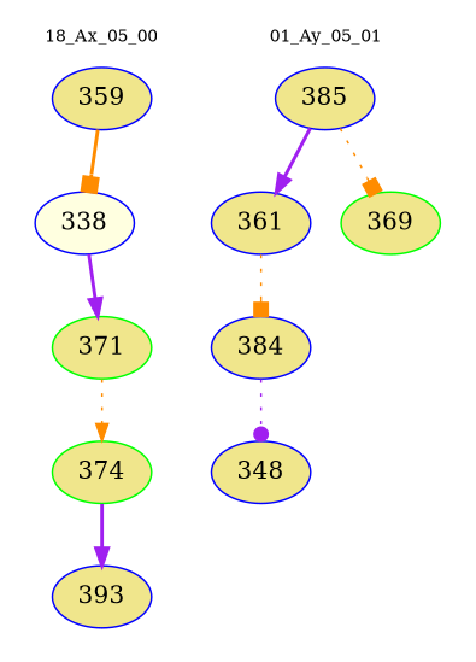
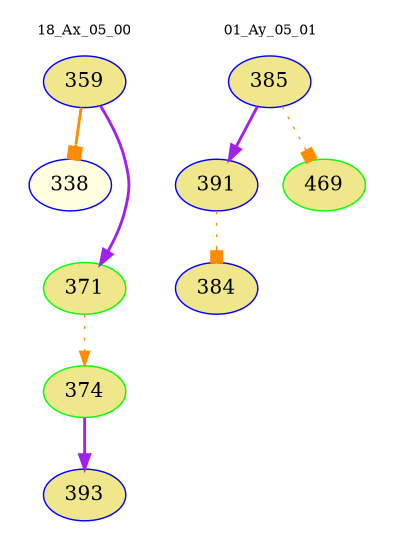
  digraph {
    node [color=blue fillcolor=khaki style=filled]
    edge [arrowhead=normal color=darkorange style=bold]
    n1 [label=359]
    n2 [fillcolor=lightyellow label=338]
    n3 [color=green label=371]
    n4 [color=green label=374]
    n5 [label=393]
    n6 [label=385]
-   n7 [label=361]
-   n8 [color=green label=369]
+   n7 [label=391]
+   n8 [color=green label=469]
    n9 [label=384]
-   n10 [label=348]
    subgraph cluster_1 {
      color=white
      fontsize=10
      label="18_Ax_05_00"
      n1
      n2
      n3
      n4
      n5
    }
    subgraph cluster_2 {
      color=white
      fontsize=10
      label="01_Ay_05_01"
      n6
      n7
      n8
      n9
-     n10
    }
    n1 -> n2 [arrowhead=box]
-   n2 -> n3 [color=purple]
+   n1 -> n3 [color=purple]
    n3 -> n4 [style=dotted]
    n4 -> n5 [color=purple]
    n6 -> n7 [color=purple]
    n6 -> n8 [arrowhead=box style=dotted]
    n7 -> n9 [arrowhead=box style=dotted]
-   n9 -> n10 [arrowhead=dot color=purple style=dotted]
  }
